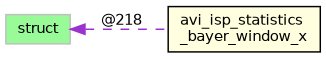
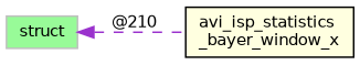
  digraph {
    rankdir=LR
    fontname="DejaVu Sans"
    node [fontname="DejaVu Sans" fontsize=10 shape=record style=filled]
    n1 [color=black fillcolor=lightyellow fontcolor=black height=0.2 label="avi_isp_statistics\l_bayer_window_x" width=0.4]
    n2 [color=grey75 fillcolor=palegreen height=0.2 label=struct width=0.4]
-   n2 -> n1 [color=darkorchid3 dir=back fontname="DejaVu Sans" fontsize=10 label=" @218" labelfontname=FreeSans labelfontsize=10 style=dashed]
+   n2 -> n1 [color=darkorchid3 dir=back fontname="DejaVu Sans" fontsize=10 label=" @210" labelfontname=FreeSans labelfontsize=10 style=dashed]
  }
